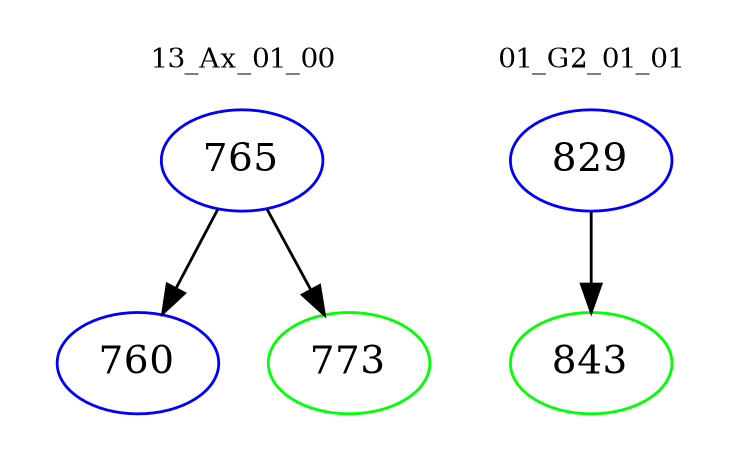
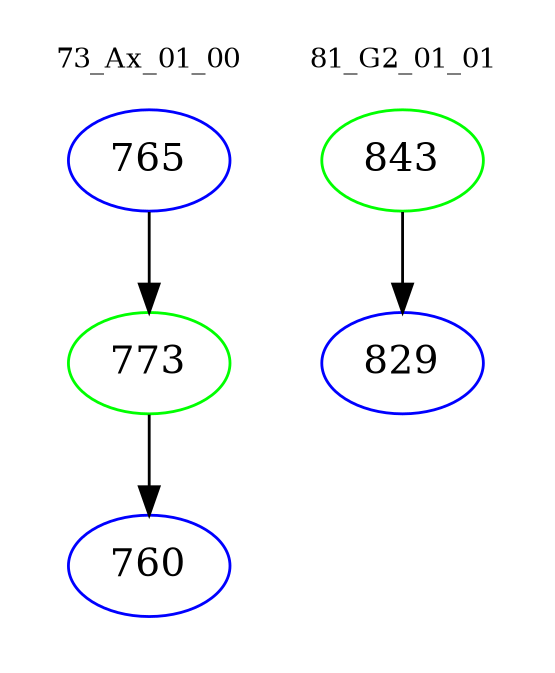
  digraph {
    node [color=blue]
    edge [color=black]
    n1 [label=765]
    n2 [label=760]
    n3 [color=green label=773]
    n4 [label=829]
    n5 [color=green label=843]
    subgraph cluster_1 {
      color=white
      fontsize=10
-     label="13_Ax_01_00"
+     label="73_Ax_01_00"
      n1
      n2
      n3
    }
    subgraph cluster_2 {
      color=white
      fontsize=10
-     label="01_G2_01_01"
+     label="81_G2_01_01"
      n4
      n5
    }
-   n1 -> n2
+   n3 -> n2
    n1 -> n3
-   n4 -> n5
+   n5 -> n4
  }
